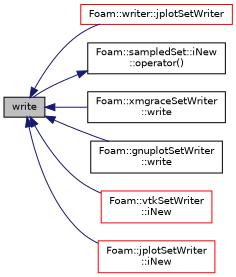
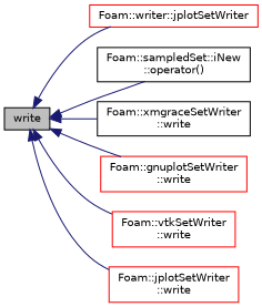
  digraph {
    rankdir=LR
    node [color=red fontname=Helvetica fontsize=10 shape=record]
    edge [color=midnightblue dir=back fontname=Helvetica fontsize=10 labelfontname=Helvetica labelfontsize=10 style=solid]
    n1 [color=black fillcolor=grey75 fontcolor=black height=0.2 label=write style=filled width=0.4]
    n2 [height=0.2 label="Foam::writer::jplotSetWriter" width=0.4]
    n3 [color=black height=0.2 label="Foam::sampledSet::iNew\l::operator()" width=0.4]
    n4 [color=black height=0.2 label="Foam::xmgraceSetWriter\l::write" width=0.4]
-   n5 [color=black height=0.2 label="Foam::gnuplotSetWriter\l::write" width=0.4]
-   n6 [height=0.2 label="Foam::vtkSetWriter\l::iNew" width=0.4]
-   n7 [height=0.2 label="Foam::jplotSetWriter\l::iNew" width=0.4]
+   n5 [height=0.2 label="Foam::gnuplotSetWriter\l::write" width=0.4]
+   n6 [height=0.2 label="Foam::vtkSetWriter\l::write" width=0.4]
+   n7 [height=0.2 label="Foam::jplotSetWriter\l::write" width=0.4]
    n1 -> n2
-   n3 -> n1
+   n1 -> n3
    n1 -> n4
    n1 -> n5
    n1 -> n6
    n1 -> n7
  }
